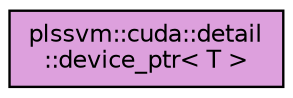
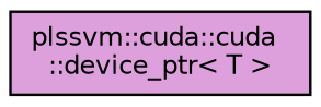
  digraph {
    rankdir=LR
-   n1 [color=black fillcolor=plum fontname=Helvetica fontsize=10 height=0.2 label="plssvm::cuda::detail\l::device_ptr\< T \>" shape=record style=filled width=0.4]
+   n1 [color=black fillcolor=plum fontname=Helvetica fontsize=10 height=0.2 label="plssvm::cuda::cuda\l::device_ptr\< T \>" shape=record style=filled width=0.4]
  }
